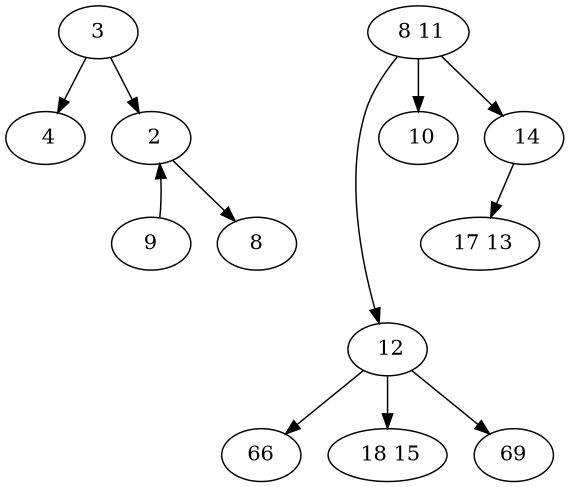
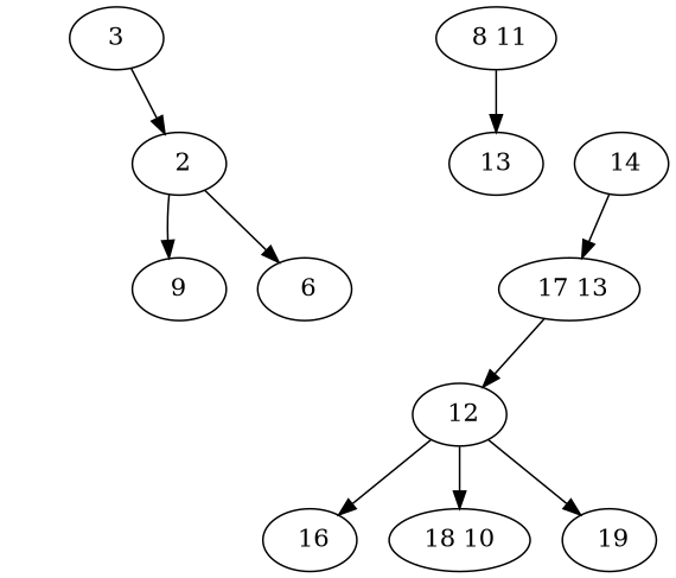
  digraph {
    n1 [label=3]
-   " 4"
    " 2"
    n4 [label=9]
-   " 6" [label=8]
+   " 6"
    " 8 11"
    " 12"
-   " 10"
+   " 10" [label=13]
    " 14"
-   " 16" [label=66]
-   " 18 15"
-   " 19" [label=69]
+   " 16"
+   " 18 15" [label="18 10"]
+   " 19"
    " 17 13"
-   n1 -> " 4"
    n1 -> " 2"
-   n4 -> " 2"
+   " 2" -> n4
    " 2" -> " 6"
-   " 8 11" -> " 12"
+   " 17 13" -> " 12"
    " 8 11" -> " 10"
-   " 8 11" -> " 14"
    " 12" -> " 16"
    " 12" -> " 18 15"
    " 12" -> " 19"
    " 14" -> " 17 13"
  }
